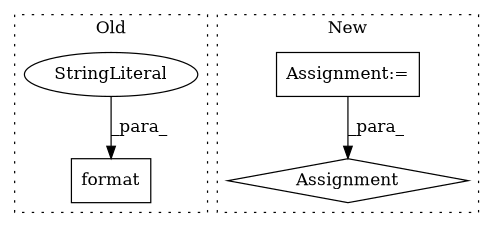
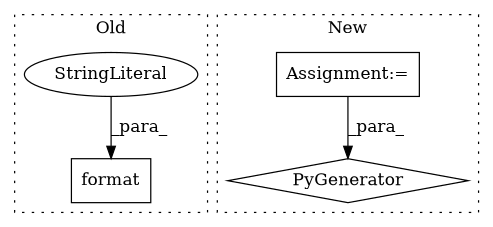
  digraph {
    node [shape=box]
    n1 [a=32 l="7,-5" label=format s="1757,1903"]
    n2 [a=45 l=100 label=StringLiteral s=1656 shape=ellipse]
-   n3 [a=107 l=121 label=Assignment s=1273 shape=diamond]
+   n3 [a=107 l=121 label=PyGenerator s=1273 shape=diamond]
    n4 [a=7 l=22 label="Assignment:=" s=1366]
    subgraph cluster_1 {
      label=Old
      style=dotted
      n1
      n2
    }
    subgraph cluster_2 {
      label=New
      style=dotted
      n3
      n4
    }
    n2 -> n1 [label=_para_]
    n4 -> n3 [label=_para_]
  }
